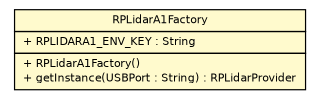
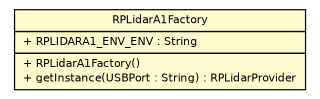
  digraph {
    nodesep=0.25
    ranksep=0.5
    rankdir=LR
-   n1 [fontcolor=black fontname=Helvetica fontsize=9.0 label=<<table title="ev3dev.sensors.slamtec.RPLidarA1Factory" border="0" cellborder="1" cellspacing="0" cellpadding="2" port="p" bgcolor="lemonChiffon" href="./RPLidarA1Factory.html"> 		<tr><td><table border="0" cellspacing="0" cellpadding="1"> <tr><td align="center" balign="center"> RPLidarA1Factory </td></tr> 		</table></td></tr> 		<tr><td><table border="0" cellspacing="0" cellpadding="1"> <tr><td align="left" balign="left"> + RPLIDARA1_ENV_KEY : String </td></tr> 		</table></td></tr> 		<tr><td><table border="0" cellspacing="0" cellpadding="1"> <tr><td align="left" balign="left"> + RPLidarA1Factory() </td></tr> <tr><td align="left" balign="left"> + getInstance(USBPort : String) : RPLidarProvider </td></tr> 		</table></td></tr> 		</table>> shape=plaintext]
+   n1 [fontcolor=black fontname=Helvetica fontsize=9.0 label=<<table title="ev3dev.sensors.slamtec.RPLidarA1Factory" border="0" cellborder="1" cellspacing="0" cellpadding="2" port="p" bgcolor="lemonChiffon" href="./RPLidarA1Factory.html"> 		<tr><td><table border="0" cellspacing="0" cellpadding="1"> <tr><td align="center" balign="center"> RPLidarA1Factory </td></tr> 		</table></td></tr> 		<tr><td><table border="0" cellspacing="0" cellpadding="1"> <tr><td align="left" balign="left"> + RPLIDARA1_ENV_ENV : String </td></tr> 		</table></td></tr> 		<tr><td><table border="0" cellspacing="0" cellpadding="1"> <tr><td align="left" balign="left"> + RPLidarA1Factory() </td></tr> <tr><td align="left" balign="left"> + getInstance(USBPort : String) : RPLidarProvider </td></tr> 		</table></td></tr> 		</table>> shape=plaintext]
  }
